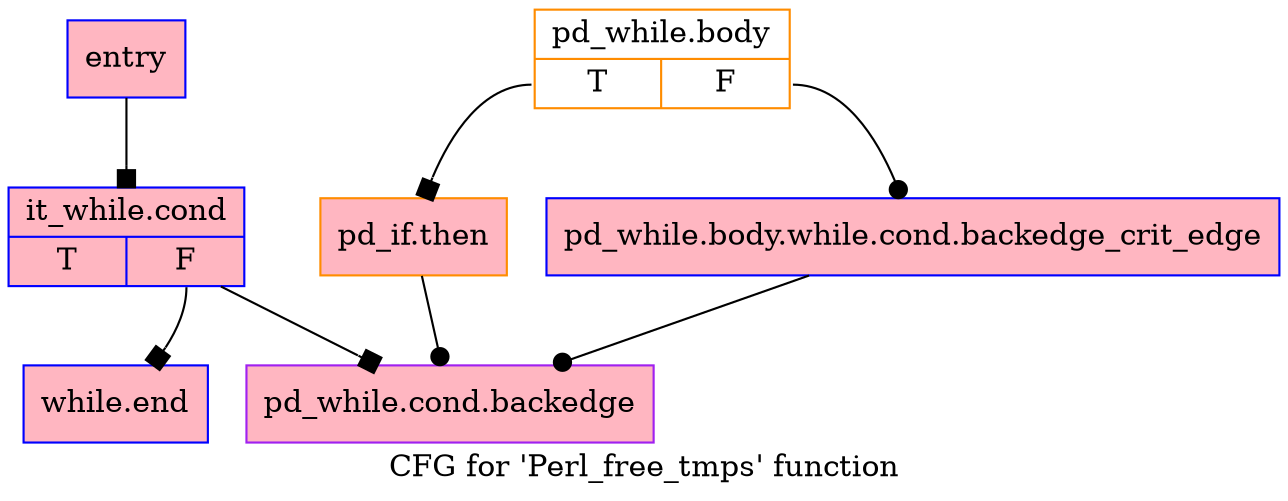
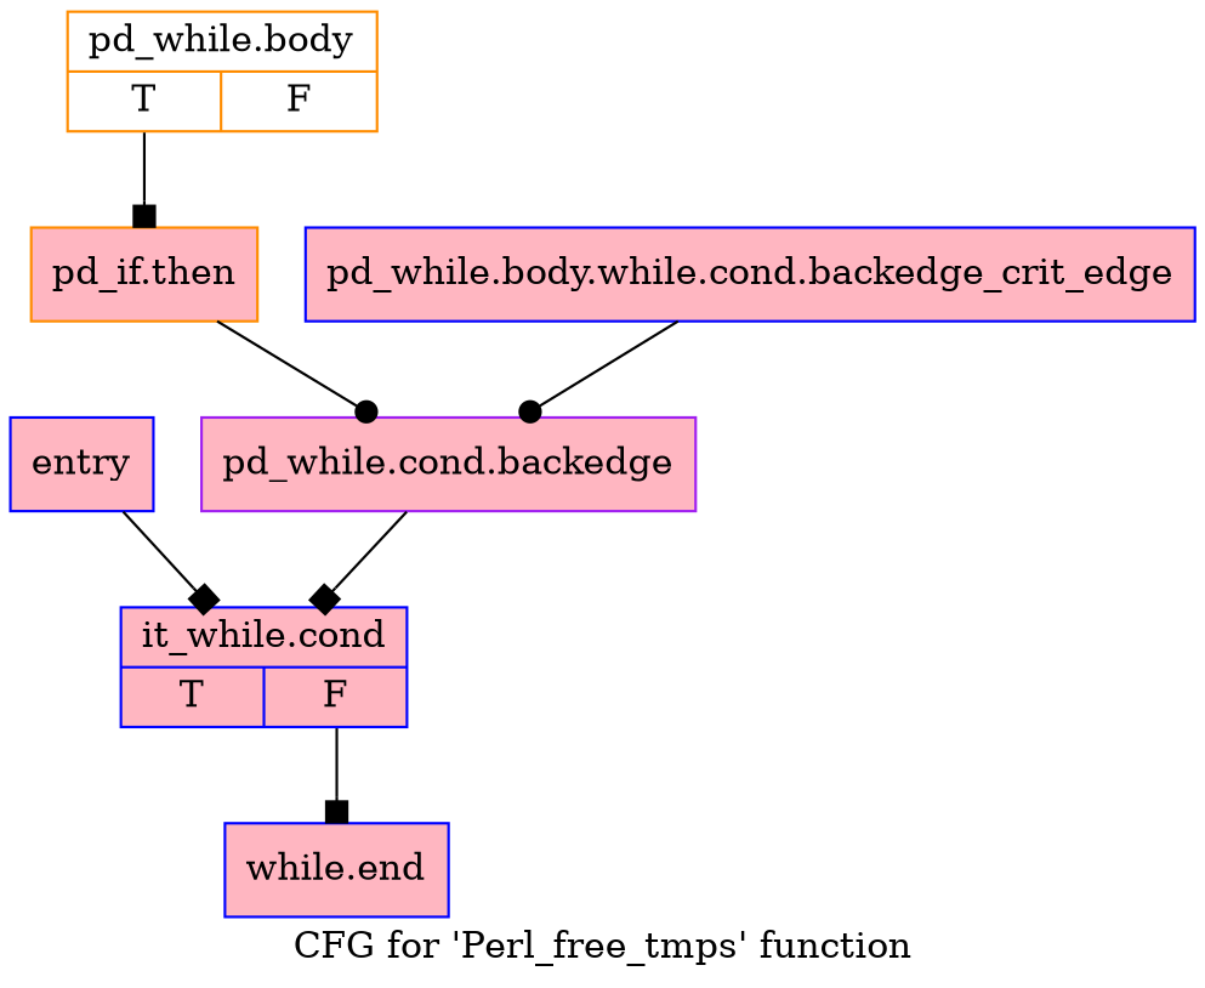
  digraph {
    label="CFG for 'Perl_free_tmps' function"
    node [color=blue fillcolor=lightpink shape=record style=filled]
    edge [arrowhead=box]
    n1 [label="{entry}"]
    n2 [label="{it_while.cond|{<s0>T|<s1>F}}"]
    n3 [label="{while.end}"]
    n4 [color=darkorange fillcolor=white label="{pd_while.body|{<s0>T|<s1>F}}"]
    n5 [color=darkorange label="{pd_if.then}"]
    n6 [label="{pd_while.body.while.cond.backedge_crit_edge}"]
    n7 [color=purple label="{pd_while.cond.backedge}"]
    n1 -> n2
    n2 -> n3 [tailport=s1]
    n4 -> n5 [tailport=s0]
-   n4 -> n6 [arrowhead=dot tailport=s1]
    n5 -> n7 [arrowhead=dot]
    n6 -> n7 [arrowhead=dot]
-   n2 -> n7
+   n7 -> n2
  }
